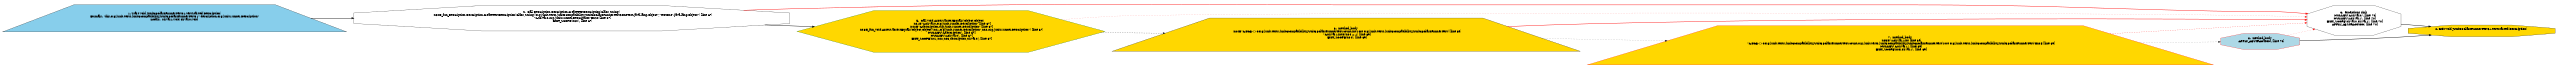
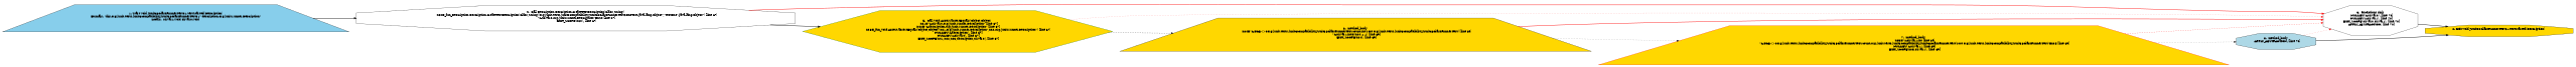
  digraph {
    rankdir=LR
    node [color=black style=filled fillcolor=gold shape=octagon]
    edge [style=bold]
    n1 [label="1: Start void JUnit38ClassRunnerTest$1.testStarted(Description)\nFormals:  this:org.junit.tests.junit3compatibility.JUnit38ClassRunnerTest$1* description:org.junit.runner.Description*\nLocals:  $irvar1:void $irvar0:void \n  " fillcolor=skyblue shape=trapezium]
    n2 [label="4:  Call Description Description.createTestDescription(Class,String) \n   n$0=_fun_Description Description.createTestDescription(Class,String)(org.junit.tests.junit3compatibility.JUnit38ClassRunnerTest$OneTest:java.lang.Object*,\"testOne\":java.lang.Object*) [line 67]\n  *&$irvar0:org.junit.runner.Description*=n$0 [line 67]\n  EXIT_SCOPE(n$0); [line 67]\n " fillcolor=white]
    n3 [label="3:  exceptions sink \n   NULLIFY(&$irvar0); [line 70]\n  NULLIFY(&$irvar1); [line 70]\n  EXIT_SCOPE($irvar0,$irvar1); [line 70]\n  APPLY_ABSTRACTION; [line 70]\n " fillcolor=white]
    n4 [label="5:  Call void Assert.assertEquals(Object,Object) \n   n$1=*&$irvar0:org.junit.runner.Description* [line 67]\n  n$2=*&description:org.junit.runner.Description* [line 67]\n  n$3=_fun_void Assert.assertEquals(Object,Object)(n$1:org.junit.runner.Description*,n$2:org.junit.runner.Description*) [line 67]\n  NULLIFY(&description); [line 67]\n  NULLIFY(&$irvar0); [line 67]\n  EXIT_SCOPE(n$1,n$2,n$3,description,$irvar0); [line 67]\n " shape=hexagon color=darkgreen]
    n5 [label="2: Exit void JUnit38ClassRunnerTest$1.testStarted(Description) \n  "]
    n6 [label="6:  method_body \n   n$4=*&#GB<>$org.junit.tests.junit3compatibility.JUnit38ClassRunnerTest.count:int(root org.junit.tests.junit3compatibility.JUnit38ClassRunnerTest) [line 69]\n  *&$irvar1:int=(n$4 + 1) [line 69]\n  EXIT_SCOPE(n$4); [line 69]\n " shape=trapezium]
    n7 [label="7:  method_body \n   n$5=*&$irvar1:int [line 69]\n  *&#GB<>$org.junit.tests.junit3compatibility.JUnit38ClassRunnerTest.count:org.junit.tests.junit3compatibility.JUnit38ClassRunnerTest(root org.junit.tests.junit3compatibility.JUnit38ClassRunnerTest)=n$5 [line 69]\n  NULLIFY(&$irvar1); [line 69]\n  EXIT_SCOPE(n$5,$irvar1); [line 69]\n " shape=trapezium color=red]
-   n8 [label="8:  method_body \n   APPLY_ABSTRACTION; [line 70]\n " fillcolor=lightblue color=red]
+   n8 [label="8:  method_body \n   APPLY_ABSTRACTION; [line 70]\n " fillcolor=lightblue]
    n1 -> n2
    n2 -> n3 [color=red]
    n2 -> n4
    n3 -> n5
    n4 -> n3 [color=red style=dotted]
    n4 -> n6 [style=dashed]
    n6 -> n3 [color=red]
    n6 -> n7 [style=dotted]
    n7 -> n3 [color=red style=dashed]
    n7 -> n8 [style=dotted]
    n8 -> n3 [color=red style=dotted]
    n8 -> n5
  }
